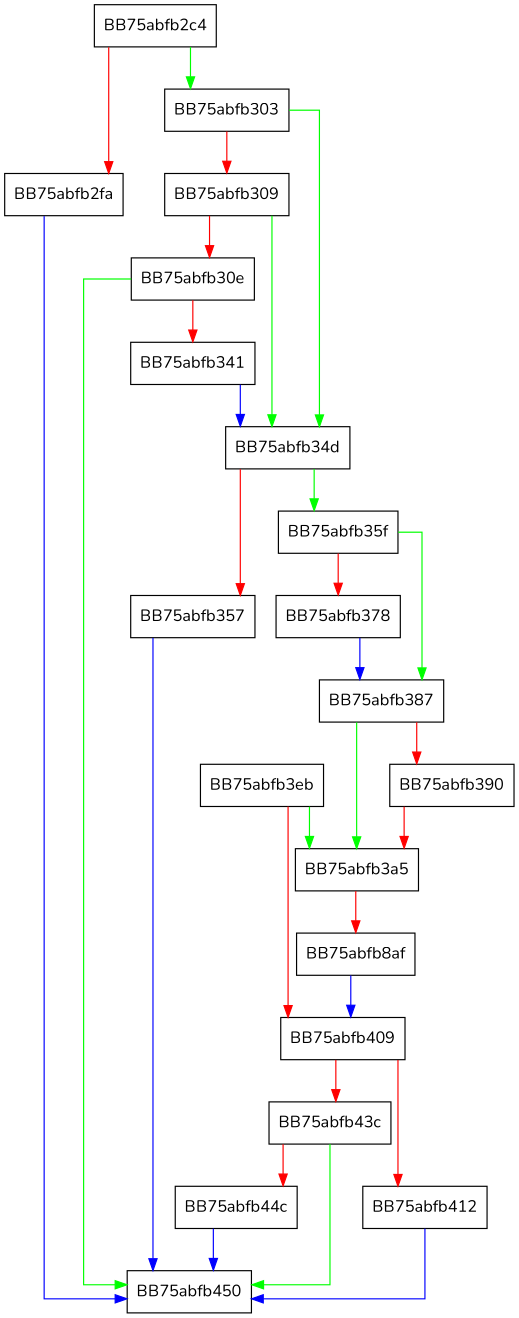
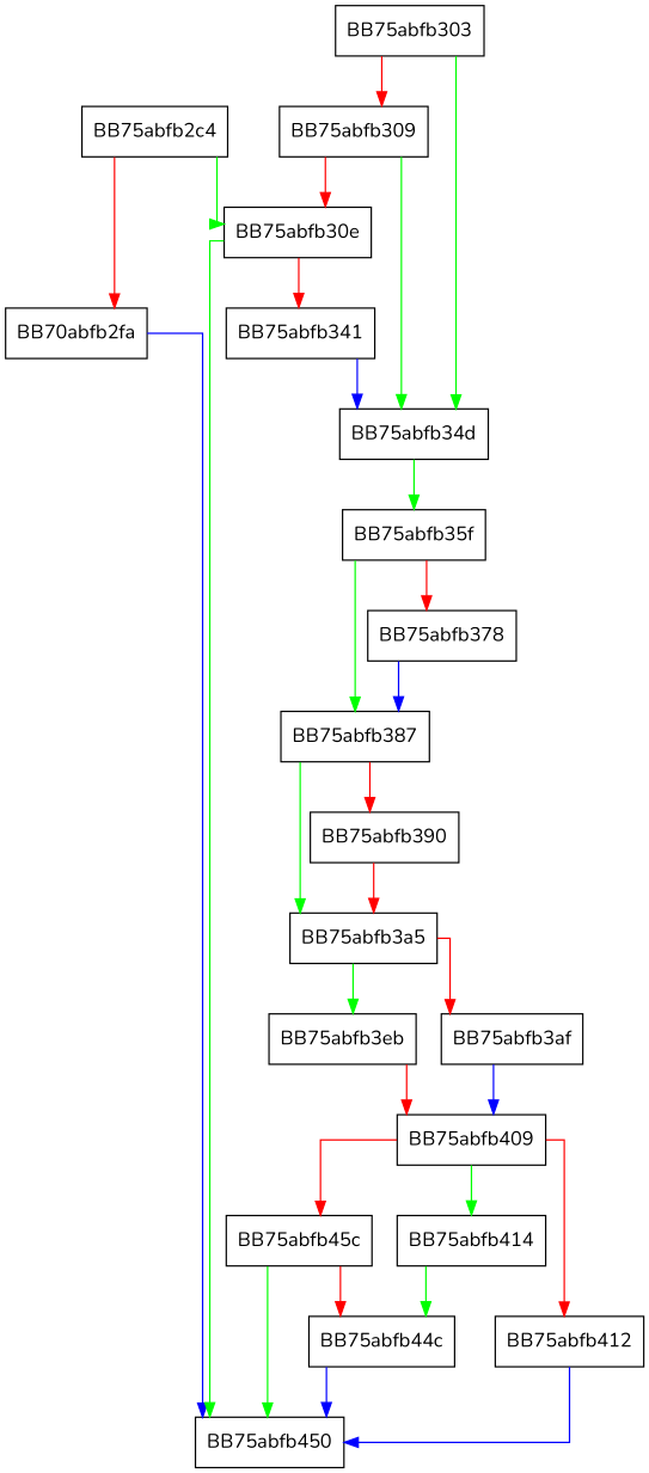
  digraph {
    fontname=Nunito
    splines=ortho
    node [fontname=Nunito shape=box]
    edge [color=red fontname=Nunito]
    BB75abfb2c4
    BB75abfb303
-   BB75abfb2fa
+   BB75abfb2fa [label=BB70abfb2fa]
    BB75abfb34d
    BB75abfb309
    BB75abfb450
    BB75abfb35f
-   BB75abfb357
    BB75abfb30e
    BB75abfb387
    BB75abfb378
    BB75abfb341
    BB75abfb3a5
    BB75abfb390
    BB75abfb3eb
-   BB75abfb3af [label=BB75abfb8af]
+   BB75abfb3af
    BB75abfb409
+   BB75abfb414
    BB75abfb412
-   BB75abfb43c
+   BB75abfb43c [label=BB75abfb45c]
    BB75abfb44c
-   BB75abfb2c4 -> BB75abfb303 [color=green]
+   BB75abfb2c4 -> BB75abfb30e [color=green]
    BB75abfb2c4 -> BB75abfb2fa
    BB75abfb303 -> BB75abfb34d [color=green]
    BB75abfb303 -> BB75abfb309
    BB75abfb2fa -> BB75abfb450 [color=blue]
    BB75abfb34d -> BB75abfb35f [color=green]
-   BB75abfb34d -> BB75abfb357
    BB75abfb309 -> BB75abfb34d [color=green]
    BB75abfb309 -> BB75abfb30e
    BB75abfb35f -> BB75abfb387 [color=green]
    BB75abfb35f -> BB75abfb378
-   BB75abfb357 -> BB75abfb450 [color=blue]
    BB75abfb30e -> BB75abfb450 [color=green]
    BB75abfb30e -> BB75abfb341
    BB75abfb387 -> BB75abfb3a5 [color=green]
    BB75abfb387 -> BB75abfb390
    BB75abfb378 -> BB75abfb387 [color=blue]
    BB75abfb341 -> BB75abfb34d [color=blue]
-   BB75abfb3eb -> BB75abfb3a5 [color=green]
+   BB75abfb3a5 -> BB75abfb3eb [color=green]
    BB75abfb3a5 -> BB75abfb3af
    BB75abfb390 -> BB75abfb3a5
    BB75abfb3eb -> BB75abfb409
    BB75abfb3af -> BB75abfb409 [color=blue]
+   BB75abfb409 -> BB75abfb414 [color=green]
    BB75abfb409 -> BB75abfb412
    BB75abfb409 -> BB75abfb43c
+   BB75abfb414 -> BB75abfb44c [color=green]
    BB75abfb412 -> BB75abfb450 [color=blue]
    BB75abfb43c -> BB75abfb450 [color=green]
    BB75abfb43c -> BB75abfb44c
    BB75abfb44c -> BB75abfb450 [color=blue]
  }
